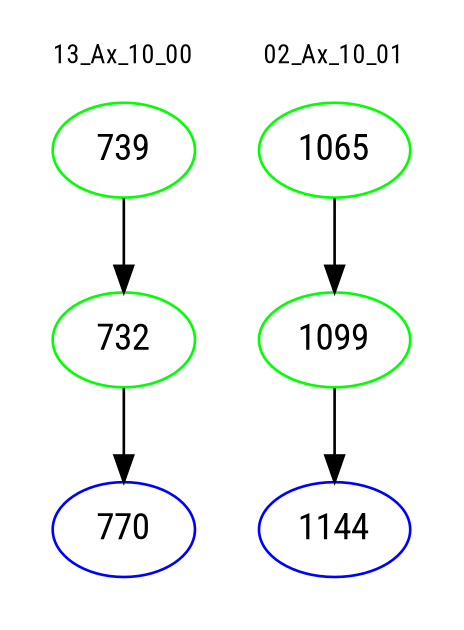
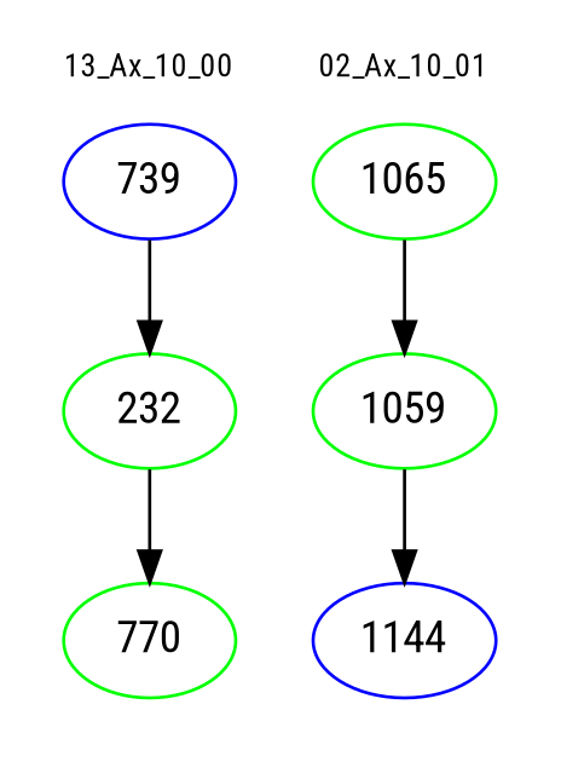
  digraph {
    fontname="Roboto Condensed"
    node [color=blue fontname="Roboto Condensed"]
    edge [color=black fontname="Roboto Condensed"]
-   n1 [color=green label=739]
-   n2 [color=green label=732]
-   n3 [label=770]
+   n1 [label=739]
+   n2 [color=green label=232]
+   n3 [color=green label=770]
    n4 [color=green label=1065]
-   n5 [color=green label=1099]
+   n5 [color=green label=1059]
    n6 [label=1144]
    subgraph cluster_1 {
      color=white
      fontsize=10
      label="13_Ax_10_00"
      n1
      n2
      n3
    }
    subgraph cluster_2 {
      color=white
      fontsize=10
      label="02_Ax_10_01"
      n4
      n5
      n6
    }
    n1 -> n2
    n2 -> n3
    n4 -> n5
    n5 -> n6
  }
